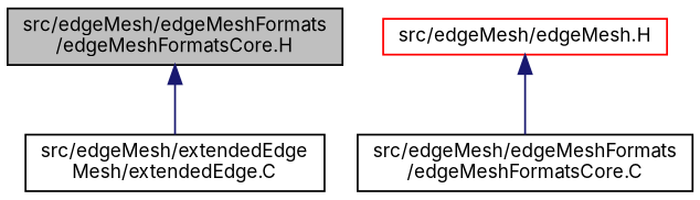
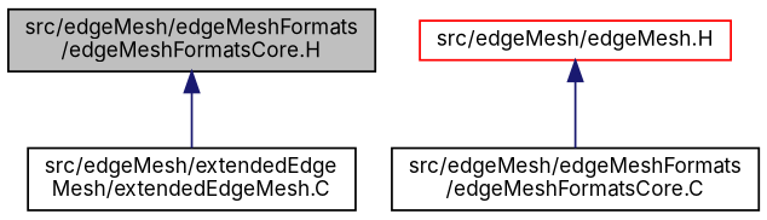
  digraph {
    fontname=Inter
    node [color=black fontname=Inter fontsize=10 shape=record]
    edge [color=midnightblue dir=back fontname=Inter fontsize=10 labelfontname=FreeSans labelfontsize=10 style=solid]
    n1 [fillcolor=grey75 fontcolor=black height=0.2 label="src/edgeMesh/edgeMeshFormats\l/edgeMeshFormatsCore.H" style=filled width=0.4]
-   n2 [height=0.2 label="src/edgeMesh/extendedEdge\lMesh/extendedEdge.C" width=0.4]
+   n2 [height=0.2 label="src/edgeMesh/extendedEdge\lMesh/extendedEdgeMesh.C" width=0.4]
    n3 [color=red height=0.2 label="src/edgeMesh/edgeMesh.H" width=0.4]
    n4 [height=0.2 label="src/edgeMesh/edgeMeshFormats\l/edgeMeshFormatsCore.C" width=0.4]
    n1 -> n2
    n3 -> n4
  }
